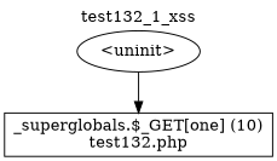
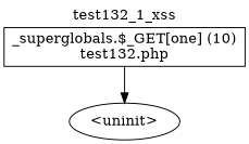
  digraph {
    label=test132_1_xss
    labelloc=t
    n1 [label="_superglobals.$_GET[one] (10)\ntest132.php" shape=box]
    n2 [label="<uninit>" shape=ellipse]
-   n2 -> n1
+   n1 -> n2
  }
